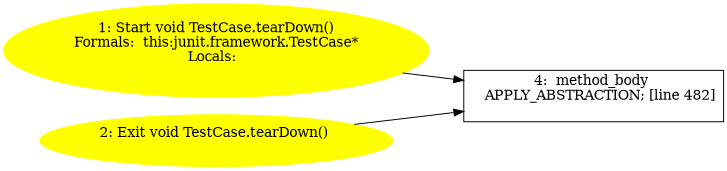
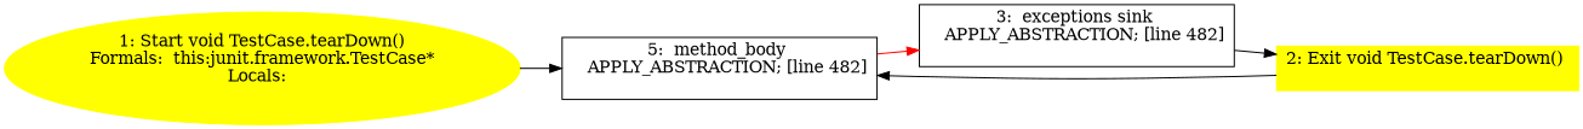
  digraph {
    rankdir=LR
    n1 [color=yellow label="1: Start void TestCase.tearDown()\nFormals:  this:junit.framework.TestCase*\nLocals:  \n  " style=filled]
-   n2 [label="4:  method_body \n   APPLY_ABSTRACTION; [line 482]\n " shape=box]
-   n4 [color=yellow label="2: Exit void TestCase.tearDown() \n  " style=filled]
+   n2 [label="5:  method_body \n   APPLY_ABSTRACTION; [line 482]\n " shape=box]
+   n3 [label="3:  exceptions sink \n   APPLY_ABSTRACTION; [line 482]\n " shape=box]
+   n4 [color=yellow label="2: Exit void TestCase.tearDown() \n  " style=filled shape=box]
    n1 -> n2
+   n2 -> n3 [color=red]
+   n3 -> n4
    n4 -> n2
  }
